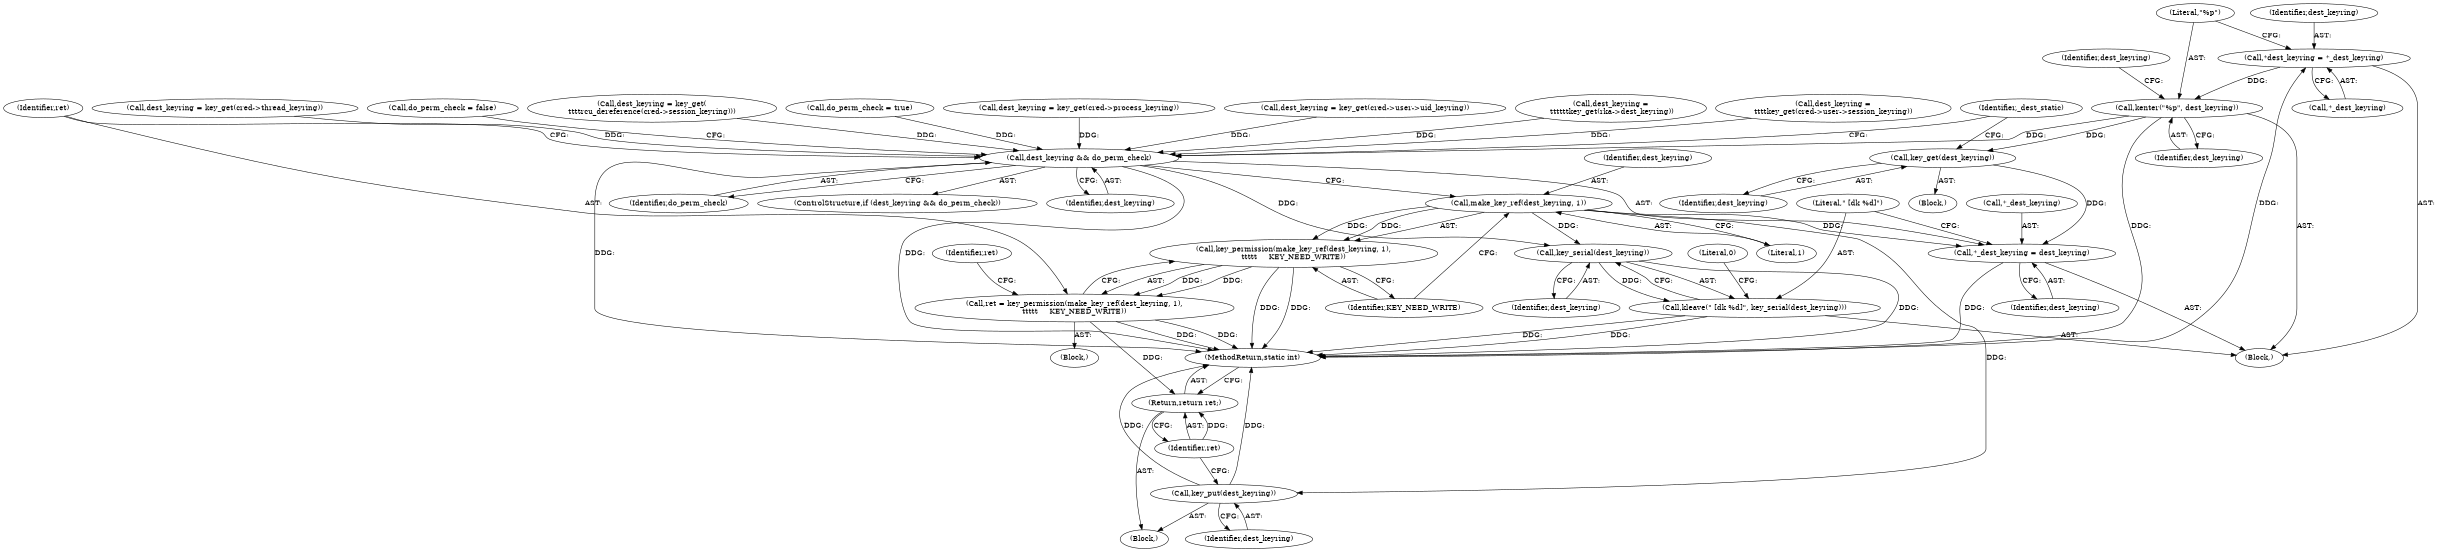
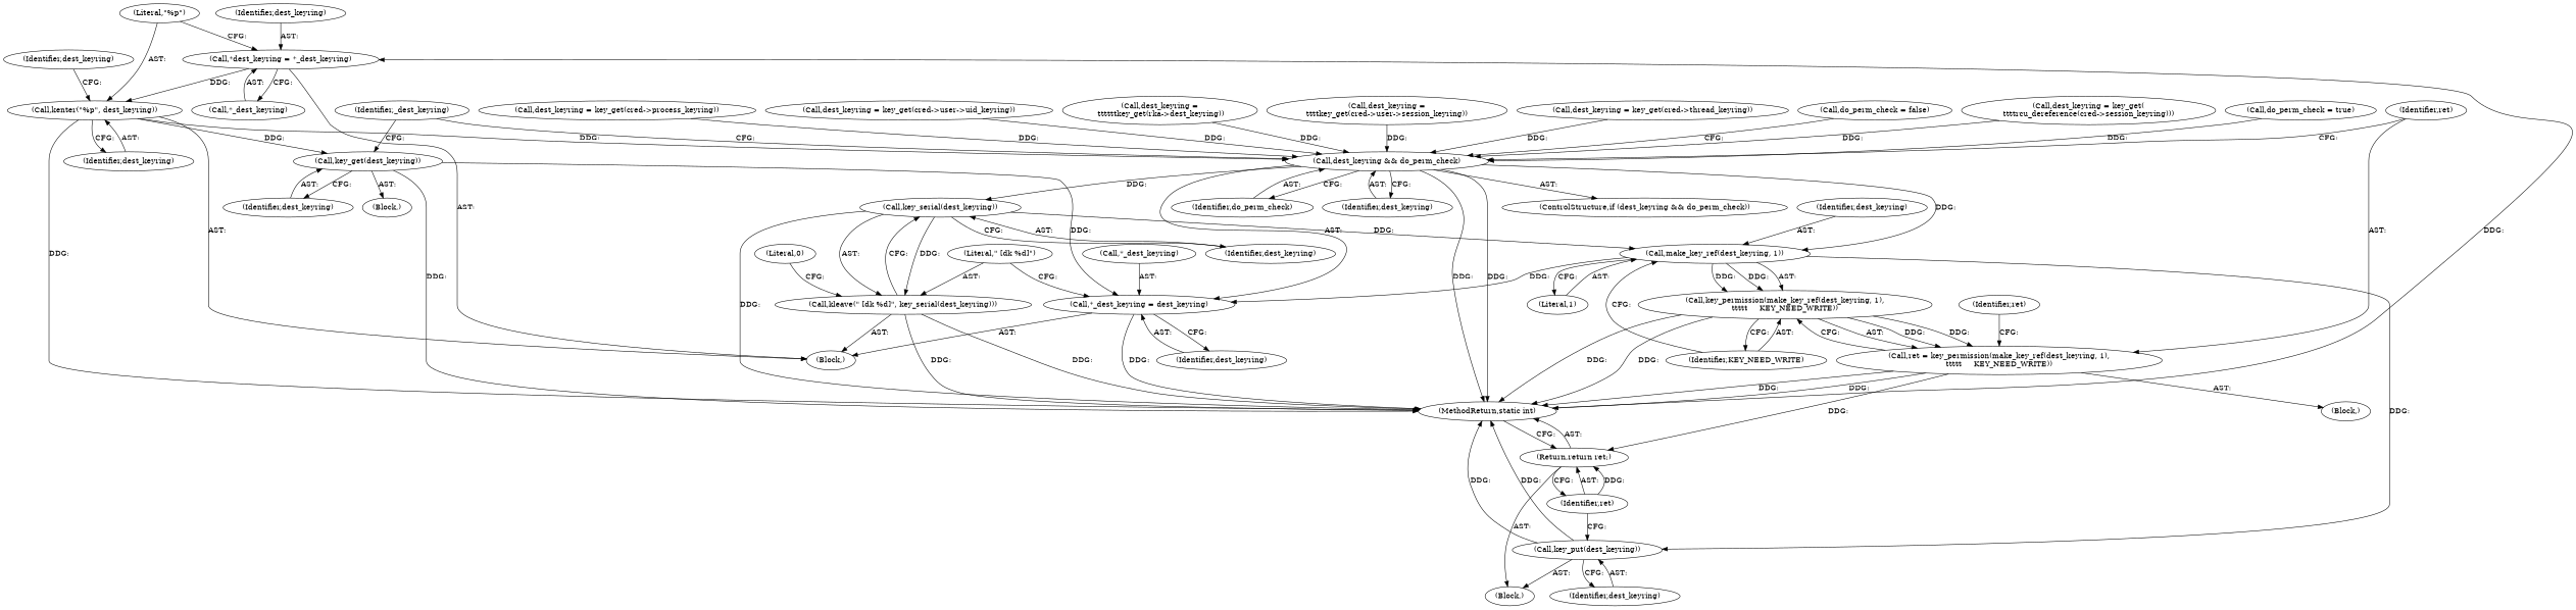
  digraph {
    n1 [label="(Call,*dest_keyring = *_dest_keyring)"]
    n2 [label="(Call,kenter(\"%p\", dest_keyring))"]
    n3 [label="(Block,)"]
    n4 [label="(Call,*_dest_keyring)"]
    n5 [label="(MethodReturn,static int)"]
    n6 [label="(Call,key_get(dest_keyring))"]
    n7 [label="(Call,dest_keyring && do_perm_check)"]
    n8 [label="(Identifier,dest_keyring)"]
    n9 [label="(Return,return ret;)"]
    n10 [label="(Call,*_dest_keyring = dest_keyring)"]
    n11 [label="(Identifier,dest_keyring)"]
    n12 [label="(Block,)"]
    n13 [label="(Call,key_serial(dest_keyring))"]
    n14 [label="(Call,make_key_ref(dest_keyring, 1))"]
    n15 [label="(ControlStructure,if (dest_keyring && do_perm_check))"]
    n16 [label="(Identifier,do_perm_check)"]
    n17 [label="(Identifier,dest_keyring)"]
    n18 [label="(Identifier,dest_keyring)"]
    n19 [label="(Call,kleave(\" [dk %d]\", key_serial(dest_keyring)))"]
    n20 [label="(Identifier,dest_keyring)"]
    n21 [label="(Call,key_permission(make_key_ref(dest_keyring, 1),\n\t\t\t\t\t     KEY_NEED_WRITE))"]
    n22 [label="(Call,key_put(dest_keyring))"]
    n23 [label="(Literal,1)"]
    n24 [label="(Call,ret = key_permission(make_key_ref(dest_keyring, 1),\n\t\t\t\t\t     KEY_NEED_WRITE))"]
    n25 [label="(Identifier,KEY_NEED_WRITE)"]
    n26 [label="(Block,)"]
    n27 [label="(Identifier,dest_keyring)"]
    n28 [label="(Block,)"]
    n29 [label="(Identifier,ret)"]
    n30 [label="(Call,dest_keyring =\n\t\t\t\tkey_get(cred->user->session_keyring))"]
-   n31 [label="(Identifier,_dest_static)"]
+   n31 [label="(Identifier,_dest_keyring)"]
    n32 [label="(Call,dest_keyring = key_get(cred->thread_keyring))"]
    n33 [label="(Call,do_perm_check = false)"]
    n34 [label="(Identifier,ret)"]
    n35 [label="(Call,dest_keyring = key_get(\n\t\t\t\trcu_dereference(cred->session_keyring)))"]
    n36 [label="(Literal,\" [dk %d]\")"]
    n37 [label="(Call,do_perm_check = true)"]
    n38 [label="(Literal,\"%p\")"]
    n39 [label="(Call,*_dest_keyring)"]
    n40 [label="(Identifier,dest_keyring)"]
    n41 [label="(Call,dest_keyring = key_get(cred->process_keyring))"]
    n42 [label="(Literal,0)"]
    n43 [label="(Identifier,dest_keyring)"]
    n44 [label="(Call,dest_keyring = key_get(cred->user->uid_keyring))"]
    n45 [label="(Identifier,ret)"]
    n46 [label="(Call,dest_keyring =\n \t\t\t\t\t\tkey_get(rka->dest_keyring))"]
    n47 [label="(Identifier,dest_keyring)"]
    n1 -> n2 [label="DDG: "]
    n1 -> n3 [label="AST: "]
    n1 -> n4 [label="CFG: "]
    n2 -> n3 [label="AST: "]
    n2 -> n5 [label="DDG: "]
    n2 -> n6 [label="DDG: "]
    n2 -> n7 [label="DDG: "]
    n2 -> n8 [label="CFG: "]
    n4 -> n1 [label="AST: "]
    n5 -> n1 [label="DDG: "]
    n5 -> n9 [label="CFG: "]
+   n6 -> n5 [label="DDG: "]
    n6 -> n10 [label="DDG: "]
    n6 -> n11 [label="CFG: "]
    n6 -> n12 [label="AST: "]
    n7 -> n5 [label="DDG: "]
    n7 -> n5 [label="DDG: "]
    n7 -> n10 [label="AST: "]
    n7 -> n13 [label="DDG: "]
-   n7 -> n14 [label="CFG: "]
+   n7 -> n14 [label="DDG: "]
    n7 -> n15 [label="AST: "]
    n7 -> n16 [label="CFG: "]
    n7 -> n17 [label="CFG: "]
    n8 -> n2 [label="AST: "]
    n9 -> n5 [label="AST: "]
    n9 -> n26 [label="AST: "]
    n9 -> n29 [label="CFG: "]
    n10 -> n3 [label="AST: "]
    n10 -> n5 [label="DDG: "]
    n10 -> n18 [label="CFG: "]
    n11 -> n6 [label="AST: "]
    n13 -> n5 [label="DDG: "]
    n13 -> n19 [label="AST: "]
    n13 -> n19 [label="DDG: "]
    n13 -> n20 [label="CFG: "]
    n14 -> n10 [label="DDG: "]
-   n14 -> n13 [label="DDG: "]
+   n13 -> n14 [label="DDG: "]
    n14 -> n21 [label="AST: "]
    n14 -> n21 [label="DDG: "]
    n14 -> n21 [label="DDG: "]
    n14 -> n22 [label="DDG: "]
    n14 -> n23 [label="CFG: "]
    n16 -> n7 [label="AST: "]
    n17 -> n7 [label="AST: "]
    n18 -> n10 [label="AST: "]
    n19 -> n3 [label="AST: "]
    n19 -> n5 [label="DDG: "]
    n19 -> n5 [label="DDG: "]
    n19 -> n13 [label="CFG: "]
    n20 -> n13 [label="AST: "]
    n21 -> n5 [label="DDG: "]
    n21 -> n5 [label="DDG: "]
    n21 -> n24 [label="AST: "]
    n21 -> n24 [label="DDG: "]
    n21 -> n24 [label="DDG: "]
    n21 -> n25 [label="CFG: "]
    n22 -> n5 [label="DDG: "]
    n22 -> n5 [label="DDG: "]
    n22 -> n26 [label="AST: "]
    n22 -> n27 [label="CFG: "]
    n23 -> n14 [label="AST: "]
    n24 -> n5 [label="DDG: "]
    n24 -> n5 [label="DDG: "]
    n24 -> n9 [label="DDG: "]
    n24 -> n21 [label="CFG: "]
    n24 -> n28 [label="AST: "]
    n25 -> n14 [label="CFG: "]
    n25 -> n21 [label="AST: "]
    n27 -> n22 [label="AST: "]
    n29 -> n9 [label="AST: "]
    n29 -> n9 [label="DDG: "]
    n29 -> n22 [label="CFG: "]
    n30 -> n7 [label="DDG: "]
    n31 -> n6 [label="CFG: "]
    n31 -> n7 [label="CFG: "]
    n32 -> n7 [label="DDG: "]
    n33 -> n7 [label="CFG: "]
    n34 -> n7 [label="CFG: "]
    n34 -> n24 [label="AST: "]
    n35 -> n7 [label="DDG: "]
    n36 -> n10 [label="CFG: "]
    n36 -> n19 [label="AST: "]
    n37 -> n7 [label="DDG: "]
    n38 -> n1 [label="CFG: "]
    n38 -> n2 [label="AST: "]
    n39 -> n10 [label="AST: "]
    n40 -> n14 [label="AST: "]
    n41 -> n7 [label="DDG: "]
    n42 -> n19 [label="CFG: "]
    n43 -> n1 [label="AST: "]
    n44 -> n7 [label="DDG: "]
    n45 -> n24 [label="CFG: "]
    n46 -> n7 [label="DDG: "]
    n47 -> n2 [label="CFG: "]
  }
